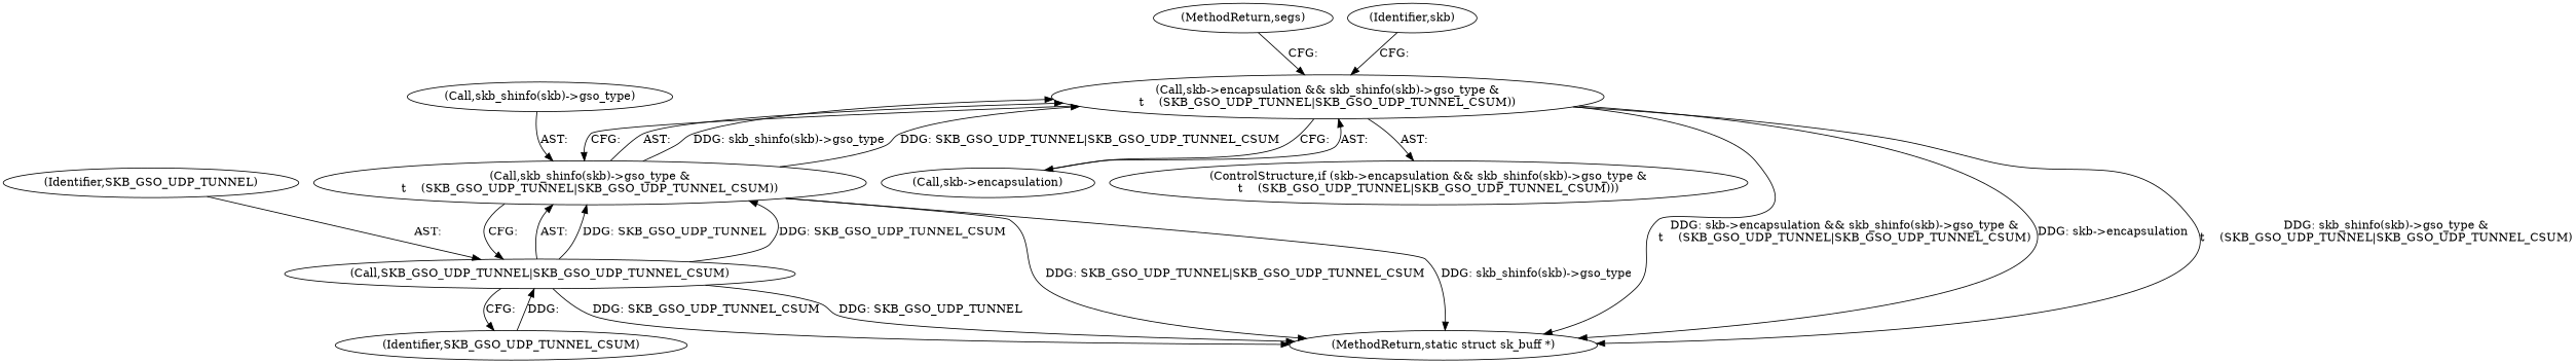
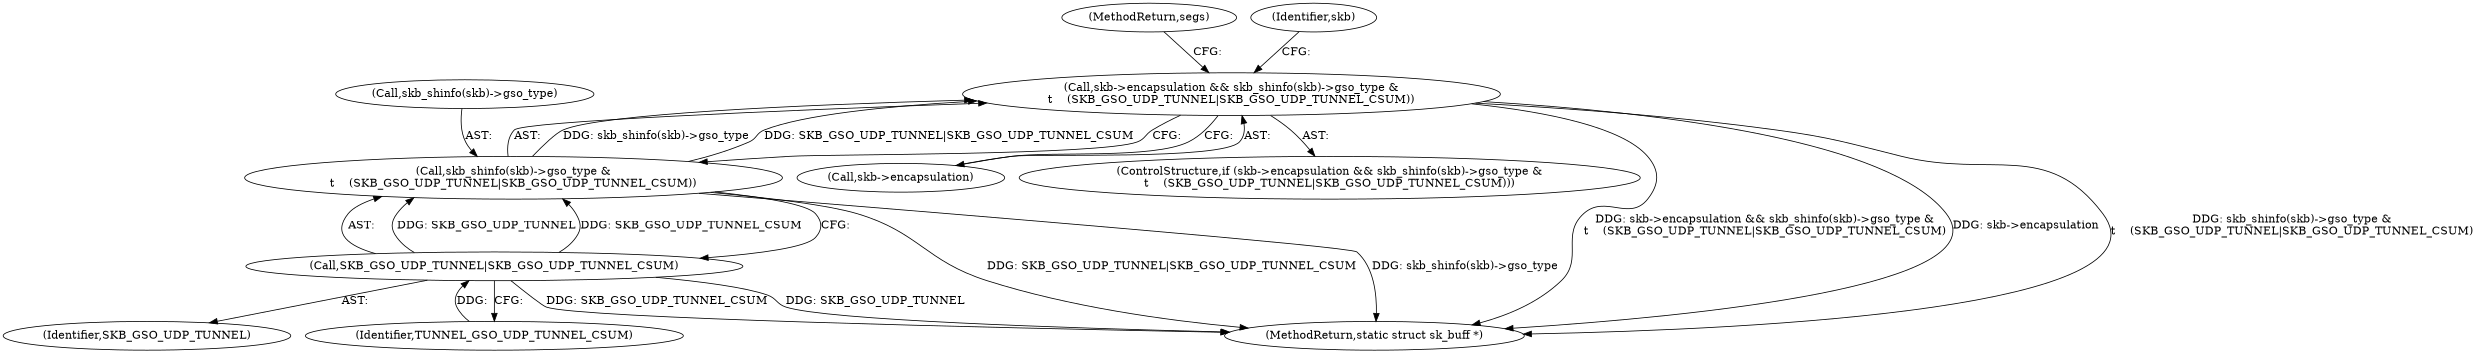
  digraph {
    n1 [label="(Call,skb->encapsulation && skb_shinfo(skb)->gso_type &\n\t    (SKB_GSO_UDP_TUNNEL|SKB_GSO_UDP_TUNNEL_CSUM))"]
    n2 [label="(Call,skb_shinfo(skb)->gso_type &\n\t    (SKB_GSO_UDP_TUNNEL|SKB_GSO_UDP_TUNNEL_CSUM))"]
    n3 [label="(Call,skb->encapsulation)"]
    n4 [label="(ControlStructure,if (skb->encapsulation && skb_shinfo(skb)->gso_type &\n\t    (SKB_GSO_UDP_TUNNEL|SKB_GSO_UDP_TUNNEL_CSUM)))"]
    n5 [label="(MethodReturn,static struct sk_buff *)"]
    n6 [label="(Call,SKB_GSO_UDP_TUNNEL|SKB_GSO_UDP_TUNNEL_CSUM)"]
-   n7 [label="(Identifier,SKB_GSO_UDP_TUNNEL_CSUM)"]
+   n7 [label="(Identifier,TUNNEL_GSO_UDP_TUNNEL_CSUM)"]
    n8 [label="(MethodReturn,segs)"]
    n9 [label="(Identifier,skb)"]
    n10 [label="(Identifier,SKB_GSO_UDP_TUNNEL)"]
    n11 [label="(Call,skb_shinfo(skb)->gso_type)"]
    n1 -> n2 [label="CFG: "]
    n1 -> n3 [label="CFG: "]
    n1 -> n4 [label="AST: "]
    n1 -> n5 [label="DDG: skb->encapsulation && skb_shinfo(skb)->gso_type &\n\t    (SKB_GSO_UDP_TUNNEL|SKB_GSO_UDP_TUNNEL_CSUM)"]
    n1 -> n5 [label="DDG: skb->encapsulation"]
    n1 -> n5 [label="DDG: skb_shinfo(skb)->gso_type &\n\t    (SKB_GSO_UDP_TUNNEL|SKB_GSO_UDP_TUNNEL_CSUM)"]
    n2 -> n1 [label="AST: "]
    n2 -> n1 [label="DDG: skb_shinfo(skb)->gso_type"]
    n2 -> n1 [label="DDG: SKB_GSO_UDP_TUNNEL|SKB_GSO_UDP_TUNNEL_CSUM"]
    n2 -> n5 [label="DDG: SKB_GSO_UDP_TUNNEL|SKB_GSO_UDP_TUNNEL_CSUM"]
    n2 -> n5 [label="DDG: skb_shinfo(skb)->gso_type"]
    n2 -> n6 [label="CFG: "]
    n3 -> n1 [label="AST: "]
    n6 -> n2 [label="AST: "]
    n6 -> n2 [label="DDG: SKB_GSO_UDP_TUNNEL"]
    n6 -> n2 [label="DDG: SKB_GSO_UDP_TUNNEL_CSUM"]
    n6 -> n5 [label="DDG: SKB_GSO_UDP_TUNNEL_CSUM"]
    n6 -> n5 [label="DDG: SKB_GSO_UDP_TUNNEL"]
    n6 -> n7 [label="CFG: "]
    n7 -> n6 [label="DDG: "]
    n8 -> n1 [label="CFG: "]
    n9 -> n1 [label="CFG: "]
-   n10 -> n6 [label="AST: "]
+   n6 -> n10 [label="AST: "]
    n11 -> n2 [label="AST: "]
  }
